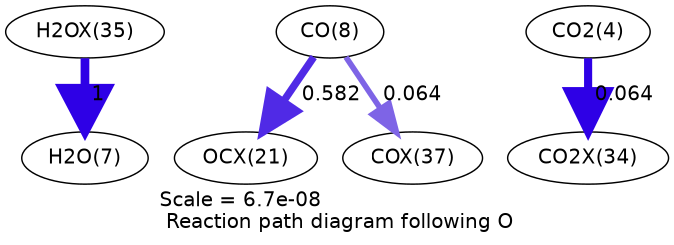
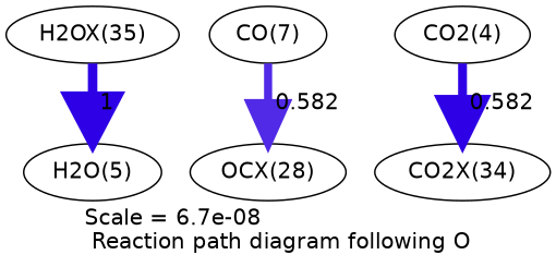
  digraph {
    fontname=Helvetica
    label="Scale = 6.7e-08\l Reaction path diagram following O"
    node [fontname=Helvetica]
    edge [fontname=Helvetica]
-   n1 [label="H2O(7)"]
+   n1 [label="H2O(5)"]
    n2 [label="H2OX(35)"]
-   n3 [label="CO(8)"]
-   n4 [label="OCX(21)"]
-   n5 [label="COX(37)"]
+   n3 [label="CO(7)"]
+   n4 [label="OCX(28)"]
    n6 [label="CO2(4)"]
    n7 [label="CO2X(34)"]
    n2 -> n1 [arrowsize=3 color="0.7, 1.5, 0.9" label=" 1" penwidth=6]
    n3 -> n4 [arrowsize=2.56 color="0.7, 0.815, 0.9" label=" 0.582" penwidth=5.13]
-   n3 -> n5 [arrowsize=1.96 color="0.7, 0.564, 0.9" label=" 0.064" penwidth=3.92]
-   n6 -> n7 [arrowsize=2.8 color="0.7, 1.08, 0.9" label=" 0.064" penwidth=5.59]
+   n6 -> n7 [arrowsize=2.8 color="0.7, 1.08, 0.9" label=" 0.582" penwidth=5.59]
  }
